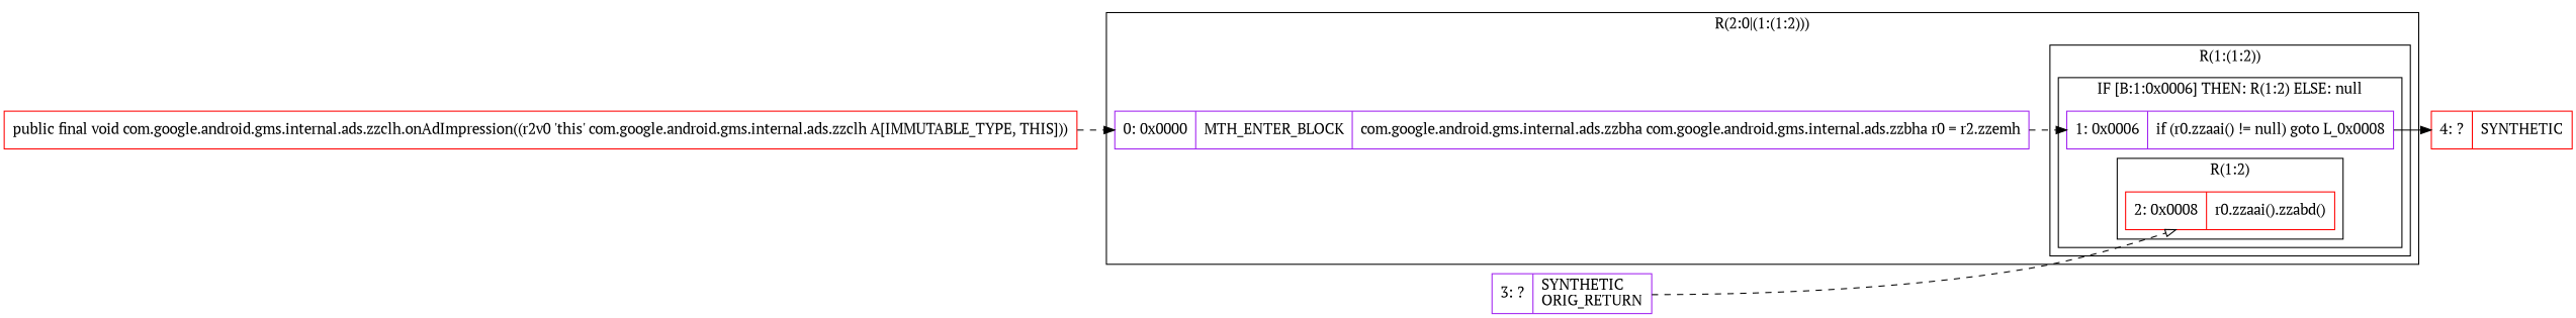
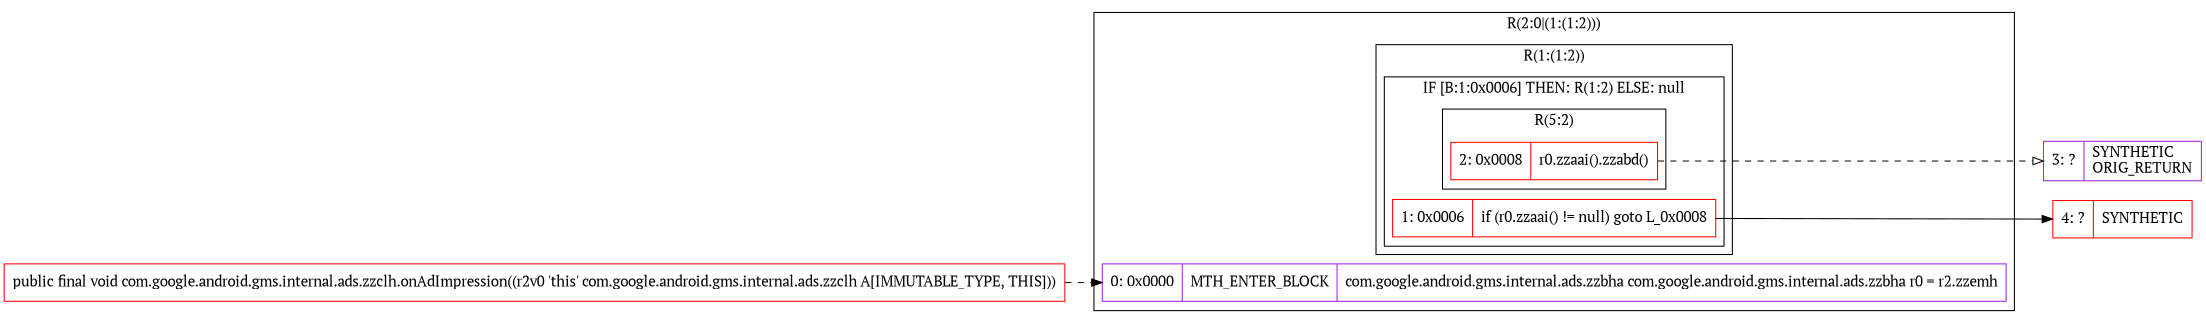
  digraph {
    fontname="PT Serif"
    rankdir=LR
    node [color=red fontname="PT Serif" shape=record]
    edge [arrowhead=normal fontname="PT Serif" style=dashed]
    n1 [label="{2\:\ 0x0008|r0.zzaai().zzabd()\l}"]
-   n2 [color=purple label="{1\:\ 0x0006|if (r0.zzaai() != null) goto L_0x0008\l}"]
+   n2 [label="{1\:\ 0x0006|if (r0.zzaai() != null) goto L_0x0008\l}"]
    n3 [color=purple label="{0\:\ 0x0000|MTH_ENTER_BLOCK\l|com.google.android.gms.internal.ads.zzbha com.google.android.gms.internal.ads.zzbha r0 = r2.zzemh\l}"]
    n4 [color=purple label="{3\:\ ?|SYNTHETIC\lORIG_RETURN\l}"]
    n5 [label="{4\:\ ?|SYNTHETIC\l}"]
    n6 [label="{public final void com.google.android.gms.internal.ads.zzclh.onAdImpression((r2v0 'this' com.google.android.gms.internal.ads.zzclh A[IMMUTABLE_TYPE, THIS])) }"]
    subgraph cluster_1 {
      label="R(2:0|(1:(1:2)))"
      n3
      subgraph cluster_2 {
        label="R(1:(1:2))"
        subgraph cluster_3 {
          label="IF [B:1:0x0006] THEN: R(1:2) ELSE: null"
          n2
          subgraph cluster_4 {
-           label="R(1:2)"
+           label="R(5:2)"
            n1
          }
        }
      }
    }
-   n4 -> n1 [arrowhead=onormal]
+   n1 -> n4 [arrowhead=onormal]
    n2 -> n5 [style=solid]
-   n3 -> n2
    n6 -> n3
  }
